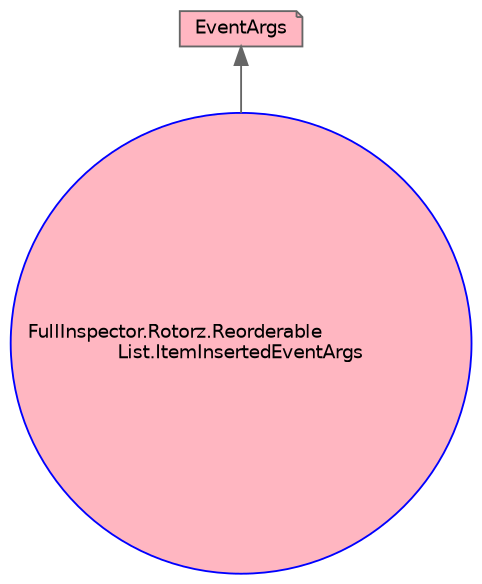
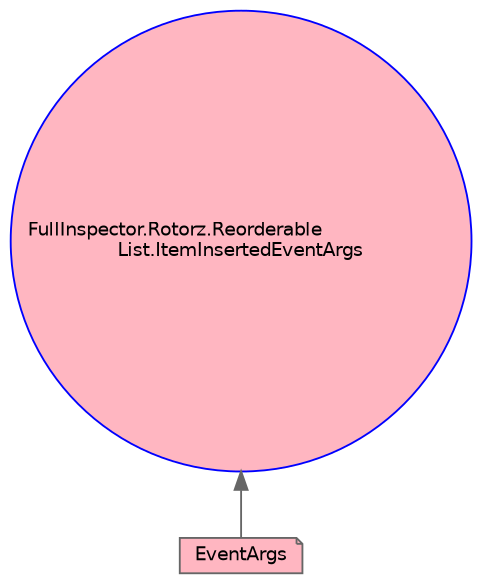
  digraph {
    rankdir=TB
    node [fillcolor=lightpink fontname=Helvetica fontsize=10 style=filled]
    n1 [color=gray40 height=0.2 label=EventArgs shape=note width=0.4]
    n2 [color=blue height=0.2 label="FullInspector.Rotorz.Reorderable\lList.ItemInsertedEventArgs" shape=circle width=0.4]
-   n1 -> n2 [color=gray40 dir=back fontname=Helvetica fontsize=10 labelfontname=Helvetica labelfontsize=10 style=solid]
+   n2 -> n1 [color=gray40 dir=back fontname=Helvetica fontsize=10 labelfontname=Helvetica labelfontsize=10 style=solid]
  }
